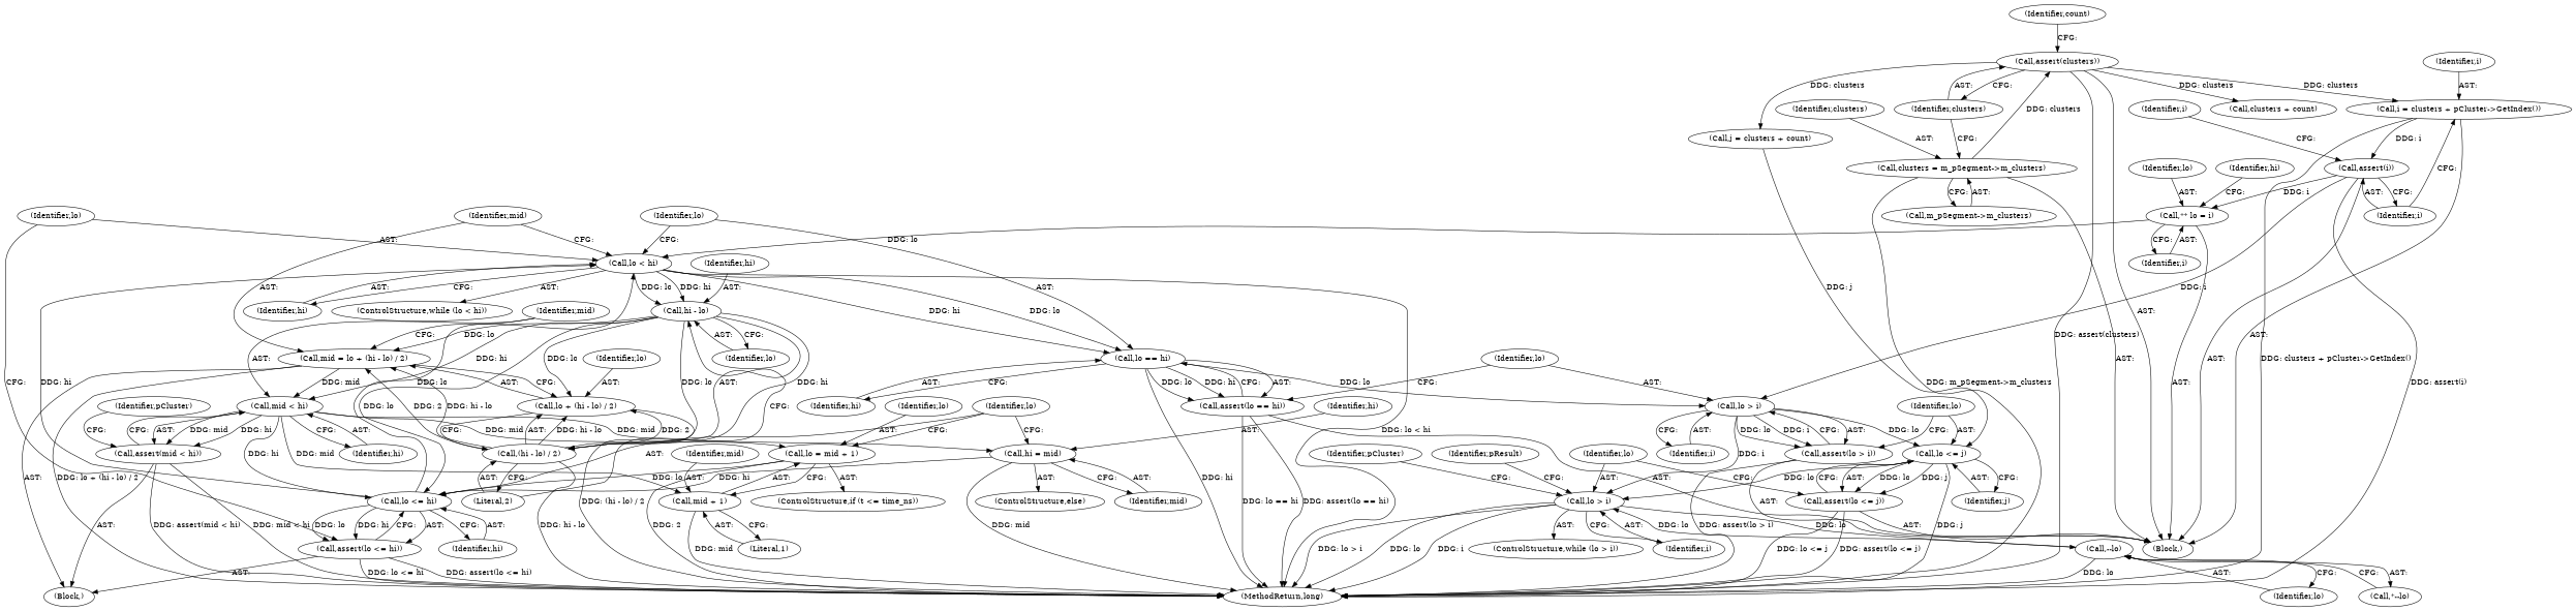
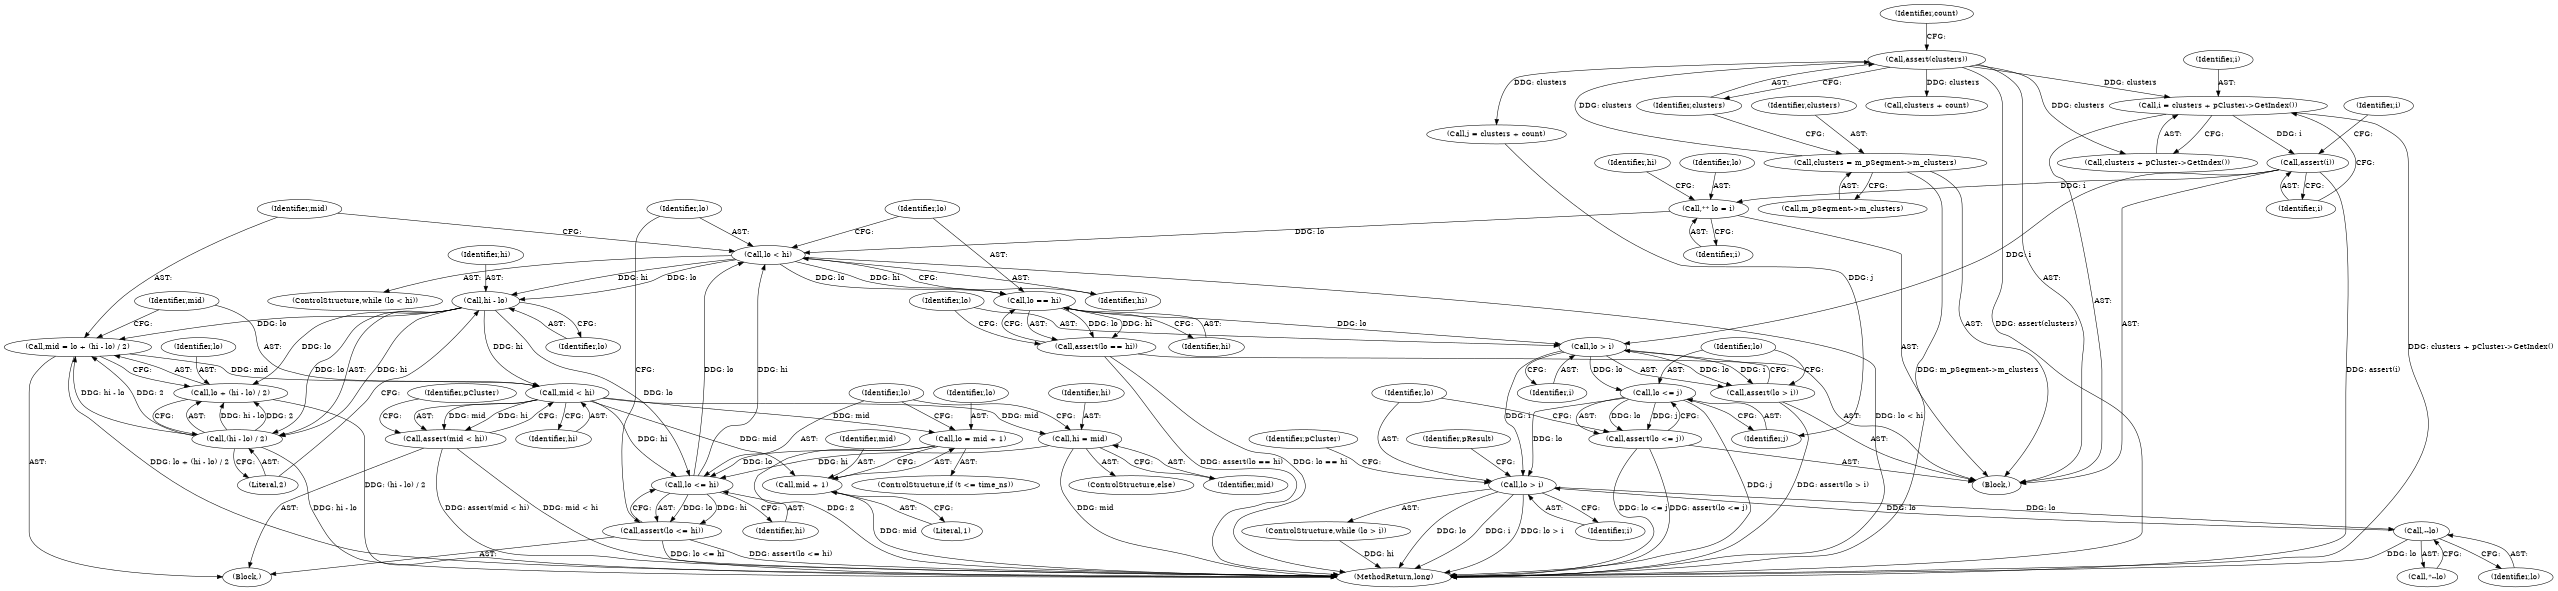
  digraph {
    n1 [label="(Call,i = clusters + pCluster->GetIndex())"]
    n2 [label="(Call,assert(i))"]
+   n3 [label="(Call,clusters + pCluster->GetIndex())"]
    n4 [label="(MethodReturn,long)"]
    n5 [label="(Block,)"]
    n6 [label="(Call,** lo = i)"]
    n7 [label="(Call,lo > i)"]
    n8 [label="(Identifier,i)"]
    n9 [label="(Call,assert(clusters))"]
    n10 [label="(Call,j = clusters + count)"]
    n11 [label="(Call,clusters + count)"]
    n12 [label="(Identifier,clusters)"]
    n13 [label="(Call,lo <= j)"]
    n14 [label="(Call,clusters = m_pSegment->m_clusters)"]
    n15 [label="(Call,m_pSegment->m_clusters)"]
    n16 [label="(Call,lo < hi)"]
    n17 [label="(Identifier,i)"]
    n18 [label="(Call,assert(lo > i))"]
    n19 [label="(Call,lo > i)"]
    n20 [label="(Identifier,i)"]
    n21 [label="(Call,hi - lo)"]
    n22 [label="(Call,lo == hi)"]
    n23 [label="(Identifier,hi)"]
    n24 [label="(ControlStructure,while (lo < hi))"]
    n25 [label="(Call,mid = lo + (hi - lo) / 2)"]
    n26 [label="(Call,mid < hi)"]
    n27 [label="(Call,lo <= hi)"]
    n28 [label="(Call,lo + (hi - lo) / 2)"]
    n29 [label="(Call,(hi - lo) / 2)"]
    n30 [label="(Identifier,lo)"]
    n31 [label="(Call,assert(lo == hi))"]
    n32 [label="(Identifier,hi)"]
    n33 [label="(Block,)"]
    n34 [label="(Call,assert(mid < hi))"]
    n35 [label="(Call,lo = mid + 1)"]
    n36 [label="(Call,mid + 1)"]
    n37 [label="(Call,hi = mid)"]
    n38 [label="(Identifier,hi)"]
    n39 [label="(Call,assert(lo <= hi))"]
    n40 [label="(Identifier,hi)"]
    n41 [label="(Literal,2)"]
    n42 [label="(ControlStructure,if (t <= time_ns))"]
    n43 [label="(Literal,1)"]
    n44 [label="(Identifier,mid)"]
    n45 [label="(ControlStructure,else)"]
    n46 [label="(Call,assert(lo <= j))"]
    n47 [label="(Identifier,j)"]
    n48 [label="(Call,--lo)"]
    n49 [label="(ControlStructure,while (lo > i))"]
    n50 [label="(Identifier,i)"]
    n51 [label="(Call,*--lo)"]
    n52 [label="(Identifier,lo)"]
    n53 [label="(Identifier,lo)"]
    n54 [label="(Identifier,pCluster)"]
    n55 [label="(Identifier,mid)"]
    n56 [label="(Identifier,count)"]
    n57 [label="(Identifier,hi)"]
    n58 [label="(Identifier,lo)"]
    n59 [label="(Identifier,lo)"]
    n60 [label="(Identifier,lo)"]
    n61 [label="(Identifier,pCluster)"]
    n62 [label="(Identifier,lo)"]
    n63 [label="(Identifier,lo)"]
    n64 [label="(Identifier,pResult)"]
    n65 [label="(Identifier,hi)"]
    n66 [label="(Identifier,i)"]
    n67 [label="(Identifier,lo)"]
    n68 [label="(Identifier,lo)"]
    n69 [label="(Identifier,clusters)"]
    n70 [label="(Identifier,lo)"]
    n71 [label="(Identifier,hi)"]
    n72 [label="(Identifier,mid)"]
    n73 [label="(Identifier,i)"]
    n74 [label="(Identifier,mid)"]
    n1 -> n2 [label="DDG: i"]
+   n1 -> n3 [label="CFG: "]
    n1 -> n4 [label="DDG: clusters + pCluster->GetIndex()"]
    n1 -> n5 [label="AST: "]
    n2 -> n4 [label="DDG: assert(i)"]
    n2 -> n5 [label="AST: "]
    n2 -> n6 [label="DDG: i"]
    n2 -> n7 [label="DDG: i"]
    n2 -> n8 [label="CFG: "]
+   n3 -> n1 [label="AST: "]
    n6 -> n5 [label="AST: "]
    n6 -> n16 [label="DDG: lo"]
    n6 -> n17 [label="CFG: "]
    n7 -> n13 [label="DDG: lo"]
    n7 -> n18 [label="AST: "]
    n7 -> n18 [label="DDG: lo"]
    n7 -> n18 [label="DDG: i"]
    n7 -> n19 [label="DDG: i"]
    n7 -> n20 [label="CFG: "]
    n8 -> n1 [label="CFG: "]
    n8 -> n2 [label="AST: "]
    n9 -> n1 [label="DDG: clusters"]
+   n9 -> n3 [label="DDG: clusters"]
    n9 -> n4 [label="DDG: assert(clusters)"]
    n9 -> n5 [label="AST: "]
    n9 -> n10 [label="DDG: clusters"]
    n9 -> n11 [label="DDG: clusters"]
    n9 -> n12 [label="CFG: "]
-   n10 -> n13 [label="DDG: j"]
+   n10 -> n47 [label="DDG: j"]
    n12 -> n9 [label="AST: "]
    n12 -> n14 [label="CFG: "]
    n13 -> n4 [label="DDG: j"]
    n13 -> n19 [label="DDG: lo"]
    n13 -> n46 [label="AST: "]
    n13 -> n46 [label="DDG: lo"]
    n13 -> n46 [label="DDG: j"]
    n13 -> n47 [label="CFG: "]
    n14 -> n4 [label="DDG: m_pSegment->m_clusters"]
    n14 -> n5 [label="AST: "]
    n14 -> n9 [label="DDG: clusters"]
    n14 -> n15 [label="CFG: "]
    n15 -> n14 [label="AST: "]
    n16 -> n4 [label="DDG: lo < hi"]
    n16 -> n21 [label="DDG: hi"]
    n16 -> n21 [label="DDG: lo"]
    n16 -> n22 [label="DDG: lo"]
    n16 -> n22 [label="DDG: hi"]
    n16 -> n23 [label="CFG: "]
    n16 -> n24 [label="AST: "]
    n17 -> n6 [label="AST: "]
    n18 -> n4 [label="DDG: assert(lo > i)"]
    n18 -> n5 [label="AST: "]
    n18 -> n7 [label="CFG: "]
    n19 -> n4 [label="DDG: lo"]
    n19 -> n4 [label="DDG: i"]
    n19 -> n4 [label="DDG: lo > i"]
    n19 -> n48 [label="DDG: lo"]
    n19 -> n49 [label="AST: "]
    n19 -> n50 [label="CFG: "]
    n20 -> n7 [label="AST: "]
    n21 -> n25 [label="DDG: lo"]
    n21 -> n26 [label="DDG: hi"]
    n21 -> n27 [label="DDG: lo"]
    n21 -> n28 [label="DDG: lo"]
    n21 -> n29 [label="AST: "]
    n21 -> n29 [label="DDG: hi"]
    n21 -> n29 [label="DDG: lo"]
    n21 -> n30 [label="CFG: "]
-   n22 -> n4 [label="DDG: hi"]
+   n49 -> n4 [label="DDG: hi"]
    n22 -> n7 [label="DDG: lo"]
    n22 -> n31 [label="AST: "]
    n22 -> n31 [label="DDG: lo"]
    n22 -> n31 [label="DDG: hi"]
    n22 -> n32 [label="CFG: "]
    n23 -> n16 [label="AST: "]
    n25 -> n4 [label="DDG: lo + (hi - lo) / 2"]
    n25 -> n26 [label="DDG: mid"]
    n25 -> n28 [label="CFG: "]
    n25 -> n33 [label="AST: "]
    n26 -> n27 [label="DDG: hi"]
    n26 -> n34 [label="AST: "]
    n26 -> n34 [label="DDG: mid"]
    n26 -> n34 [label="DDG: hi"]
    n26 -> n35 [label="DDG: mid"]
    n26 -> n36 [label="DDG: mid"]
    n26 -> n37 [label="DDG: mid"]
    n26 -> n38 [label="CFG: "]
    n27 -> n16 [label="DDG: lo"]
    n27 -> n16 [label="DDG: hi"]
    n27 -> n39 [label="AST: "]
    n27 -> n39 [label="DDG: lo"]
    n27 -> n39 [label="DDG: hi"]
    n27 -> n40 [label="CFG: "]
    n28 -> n4 [label="DDG: (hi - lo) / 2"]
    n28 -> n25 [label="AST: "]
    n28 -> n29 [label="CFG: "]
    n29 -> n4 [label="DDG: hi - lo"]
    n29 -> n25 [label="DDG: hi - lo"]
    n29 -> n25 [label="DDG: 2"]
    n29 -> n28 [label="AST: "]
    n29 -> n28 [label="DDG: hi - lo"]
    n29 -> n28 [label="DDG: 2"]
    n29 -> n41 [label="CFG: "]
    n30 -> n21 [label="AST: "]
    n31 -> n4 [label="DDG: assert(lo == hi)"]
    n31 -> n4 [label="DDG: lo == hi"]
    n31 -> n5 [label="AST: "]
    n31 -> n22 [label="CFG: "]
    n32 -> n22 [label="AST: "]
    n34 -> n4 [label="DDG: mid < hi"]
    n34 -> n4 [label="DDG: assert(mid < hi)"]
    n34 -> n26 [label="CFG: "]
    n34 -> n33 [label="AST: "]
    n35 -> n4 [label="DDG: 2"]
    n35 -> n27 [label="DDG: lo"]
    n35 -> n36 [label="CFG: "]
    n35 -> n42 [label="AST: "]
    n36 -> n4 [label="DDG: mid"]
    n36 -> n35 [label="AST: "]
    n36 -> n43 [label="CFG: "]
    n37 -> n4 [label="DDG: mid"]
    n37 -> n27 [label="DDG: hi"]
    n37 -> n44 [label="CFG: "]
    n37 -> n45 [label="AST: "]
    n38 -> n26 [label="AST: "]
    n39 -> n4 [label="DDG: lo <= hi"]
    n39 -> n4 [label="DDG: assert(lo <= hi)"]
    n39 -> n27 [label="CFG: "]
    n39 -> n33 [label="AST: "]
    n40 -> n27 [label="AST: "]
    n41 -> n21 [label="CFG: "]
    n41 -> n29 [label="AST: "]
    n43 -> n36 [label="AST: "]
    n44 -> n37 [label="AST: "]
    n46 -> n4 [label="DDG: lo <= j"]
    n46 -> n4 [label="DDG: assert(lo <= j)"]
    n46 -> n5 [label="AST: "]
    n46 -> n13 [label="CFG: "]
    n47 -> n13 [label="AST: "]
    n48 -> n4 [label="DDG: lo"]
    n48 -> n19 [label="DDG: lo"]
    n48 -> n51 [label="AST: "]
    n48 -> n52 [label="CFG: "]
    n50 -> n19 [label="AST: "]
    n51 -> n48 [label="CFG: "]
    n52 -> n48 [label="AST: "]
    n53 -> n35 [label="AST: "]
    n54 -> n19 [label="CFG: "]
    n55 -> n36 [label="AST: "]
    n56 -> n9 [label="CFG: "]
    n57 -> n21 [label="AST: "]
    n58 -> n19 [label="AST: "]
    n58 -> n46 [label="CFG: "]
    n59 -> n7 [label="AST: "]
    n59 -> n31 [label="CFG: "]
    n60 -> n28 [label="AST: "]
    n61 -> n34 [label="CFG: "]
    n62 -> n16 [label="CFG: "]
    n62 -> n22 [label="AST: "]
    n63 -> n13 [label="AST: "]
    n63 -> n18 [label="CFG: "]
    n64 -> n19 [label="CFG: "]
    n65 -> n6 [label="CFG: "]
    n66 -> n1 [label="AST: "]
    n67 -> n6 [label="AST: "]
    n68 -> n16 [label="AST: "]
    n68 -> n39 [label="CFG: "]
    n69 -> n14 [label="AST: "]
    n70 -> n27 [label="AST: "]
    n70 -> n35 [label="CFG: "]
    n70 -> n37 [label="CFG: "]
    n71 -> n37 [label="AST: "]
    n72 -> n25 [label="CFG: "]
    n72 -> n26 [label="AST: "]
    n73 -> n2 [label="CFG: "]
    n74 -> n16 [label="CFG: "]
    n74 -> n25 [label="AST: "]
  }
